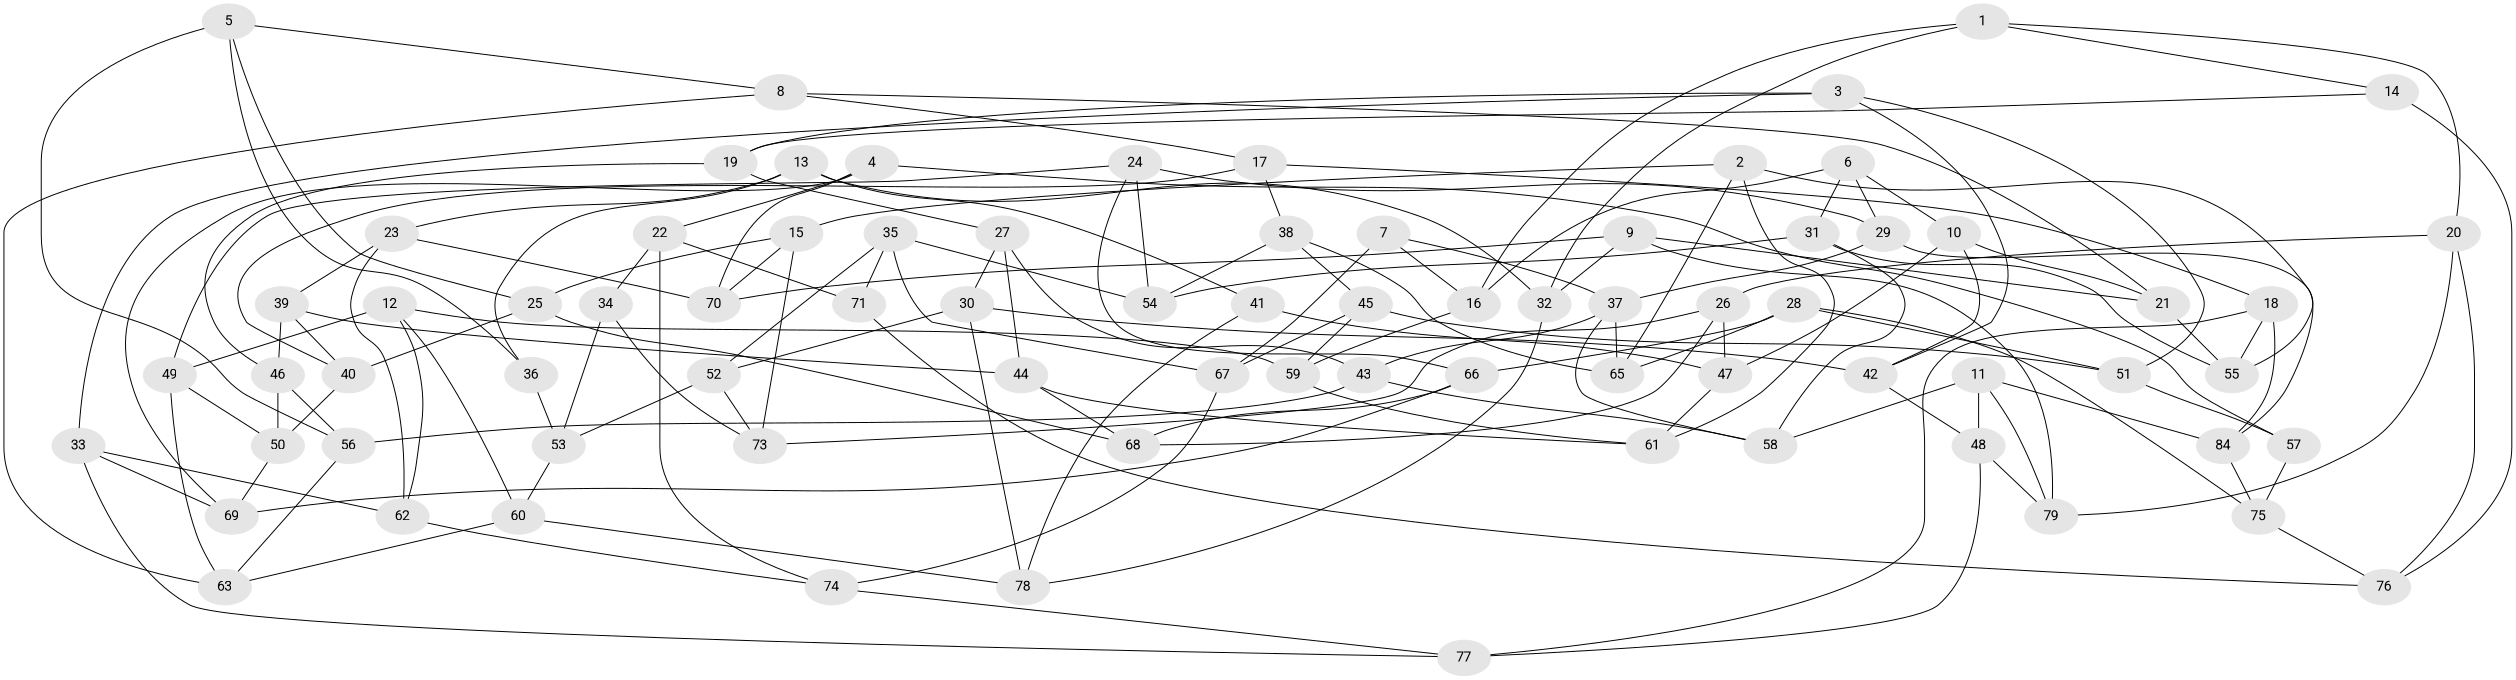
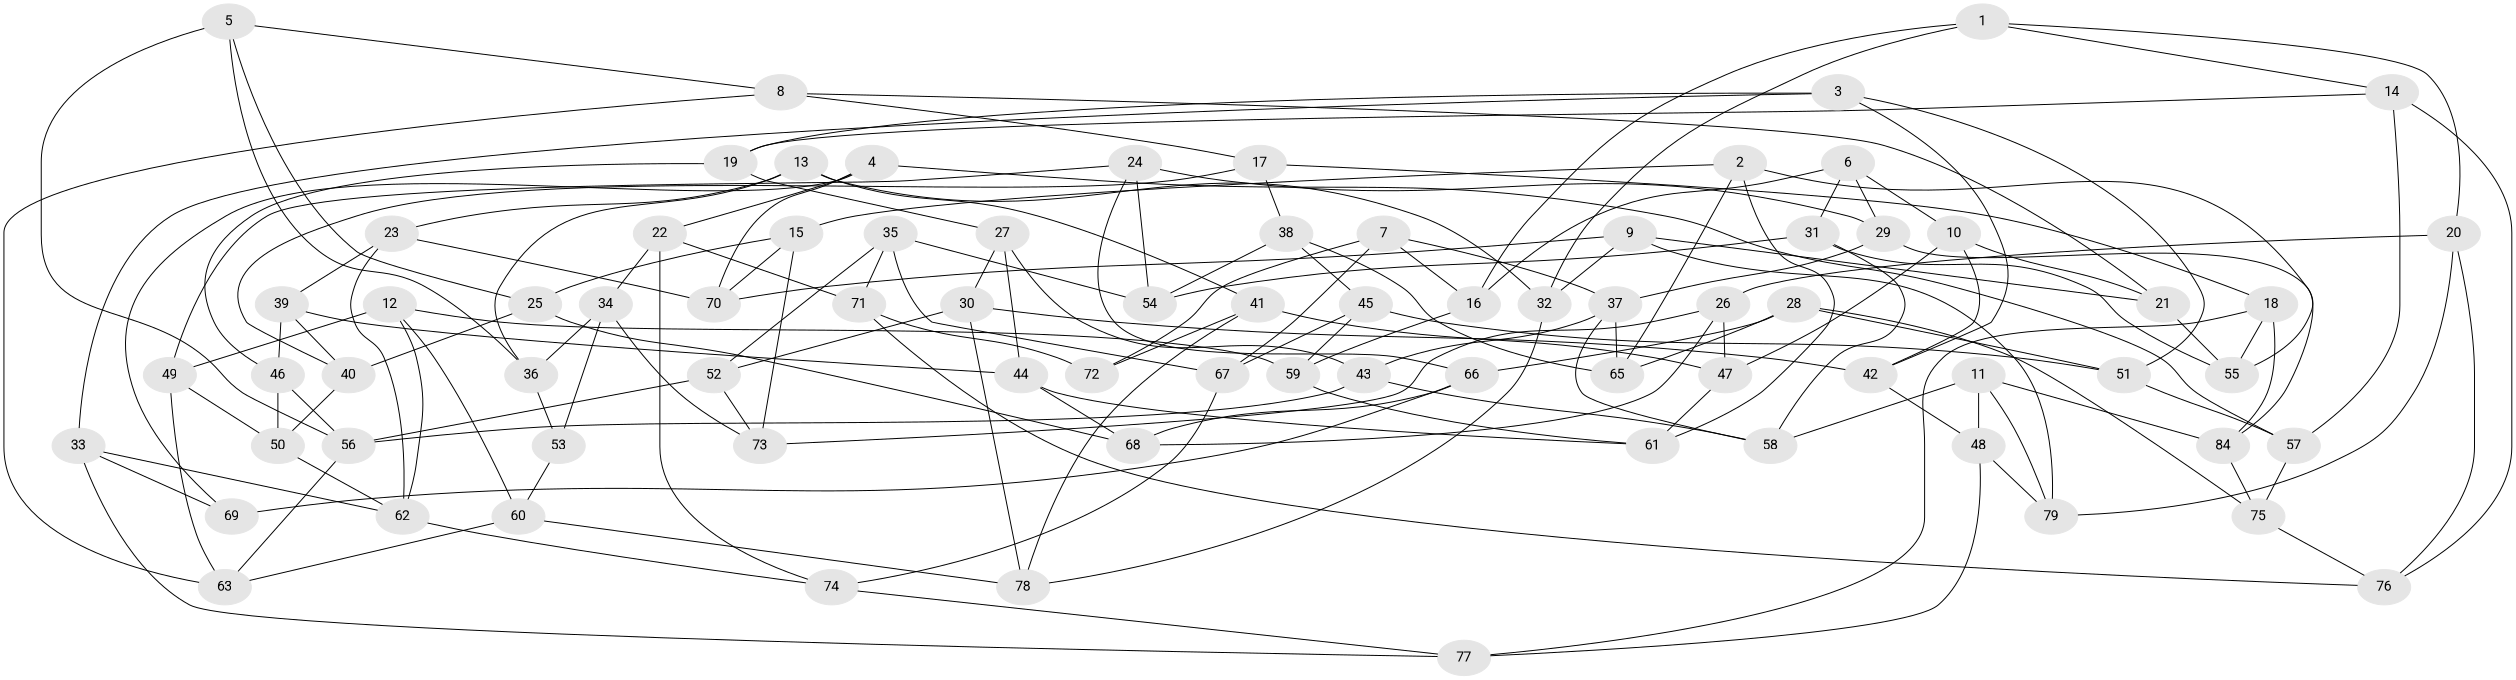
  graph {
    fontname=Roboto
    node [color=gray90 fontname=Roboto style=filled]
    edge [fontname=Roboto]
    1
    14
    16
    20
    32
    19
    57
    76
    59
    79
    26
    78
    2
    15
    55
    61
    65
    70
    25
    73
    3
    33
    42
    51
    27
    46
    69
    62
    77
    48
    4
    22
    34
    71
    74
    75
    5
    8
    36
    56
    17
    21
    63
    40
    68
    53
    6
    10
    29
    31
    47
    37
    n53 [label=84]
    58
    54
    7
    67
+   72
    43
    18
    38
    9
    11
    12
    49
    60
    50
    13
    23
    41
    39
    45
    30
    44
    24
    66
    52
    28
    35
    1 -- 14
    1 -- 16
    1 -- 20
    1 -- 32
    14 -- 19
+   14 -- 57
    14 -- 76
    16 -- 59
    20 -- 76
    20 -- 79
    20 -- 26
    32 -- 78
    19 -- 27
    19 -- 46
    57 -- 75
    59 -- 61
    26 -- 73
    26 -- 68
    26 -- 47
    2 -- 15
    2 -- 55
    2 -- 61
    2 -- 65
    15 -- 70
    15 -- 25
    15 -- 73
    25 -- 40
    25 -- 68
    3 -- 19
    3 -- 33
    3 -- 42
    3 -- 51
    33 -- 69
    33 -- 62
    33 -- 77
    42 -- 48
    51 -- 57
    27 -- 43
    27 -- 30
    27 -- 44
    46 -- 56
    46 -- 50
    62 -- 74
    48 -- 79
    48 -- 77
    4 -- 57
    4 -- 70
    4 -- 69
    4 -- 22
    22 -- 34
    22 -- 71
    22 -- 74
    34 -- 73
+   34 -- 36
    34 -- 53
    71 -- 76
+   71 -- 72
    74 -- 77
    75 -- 76
    5 -- 25
    5 -- 8
    5 -- 36
    5 -- 56
    8 -- 17
    8 -- 21
    8 -- 63
    36 -- 53
    56 -- 63
    17 -- 40
    17 -- 18
    17 -- 38
    21 -- 55
    40 -- 50
    53 -- 60
    6 -- 16
    6 -- 10
    6 -- 29
    6 -- 31
    10 -- 42
    10 -- 21
    10 -- 47
    29 -- 37
    29 -- n53
    31 -- 55
    31 -- 58
    31 -- 54
    47 -- 61
    37 -- 65
    37 -- 58
    37 -- 43
    n53 -- 75
    7 -- 16
    7 -- 37
    7 -- 67
+   7 -- 72
    67 -- 74
    43 -- 56
    43 -- 58
    18 -- 55
    18 -- 77
    18 -- n53
    38 -- 65
    38 -- 54
    38 -- 45
    9 -- 32
    9 -- 79
    9 -- 70
    9 -- 21
    11 -- 79
    11 -- 48
    11 -- n53
    11 -- 58
    12 -- 59
    12 -- 62
    12 -- 49
    12 -- 60
    49 -- 63
    49 -- 50
    60 -- 78
    60 -- 63
-   50 -- 69
+   50 -- 62
    13 -- 32
    13 -- 36
    13 -- 23
    13 -- 41
    23 -- 70
    23 -- 62
    23 -- 39
    41 -- 78
    41 -- 47
+   41 -- 72
    39 -- 46
    39 -- 40
    39 -- 44
    45 -- 59
    45 -- 51
    45 -- 67
    30 -- 78
    30 -- 42
    30 -- 52
    44 -- 61
    44 -- 68
    24 -- 29
    24 -- 54
    24 -- 49
    24 -- 66
    66 -- 69
    66 -- 68
    52 -- 73
-   52 -- 53
+   52 -- 56
    28 -- 65
    28 -- 51
    28 -- 75
    28 -- 66
    35 -- 71
    35 -- 54
    35 -- 67
    35 -- 52
  }
